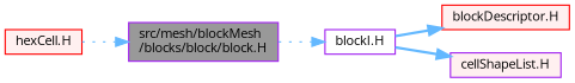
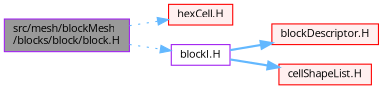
  digraph {
    fontname="Open Sans"
    rankdir=LR
    node [color=red fillcolor="#FFF0F0" fontname="Open Sans" fontsize=10 shape=box style=filled]
    edge [color=steelblue1 fontname="Open Sans" fontsize=10 labelfontname=Helvetica labelfontsize=10 style=dotted]
    n1 [color=purple fillcolor=grey60 fontcolor=black height=0.2 label="src/mesh/blockMesh\l/blocks/block/block.H" width=0.4]
    n2 [height=0.2 label="hexCell.H" width=0.4]
    n3 [color=purple fillcolor=white height=0.2 label="blockI.H" width=0.4]
    n4 [height=0.2 label="blockDescriptor.H" width=0.4]
-   n5 [color=purple height=0.2 label="cellShapeList.H" width=0.4]
-   n2 -> n1
+   n5 [height=0.2 label="cellShapeList.H" width=0.4]
+   n1 -> n2
    n1 -> n3
    n3 -> n4 [style=bold]
    n3 -> n5 [style=bold]
  }
